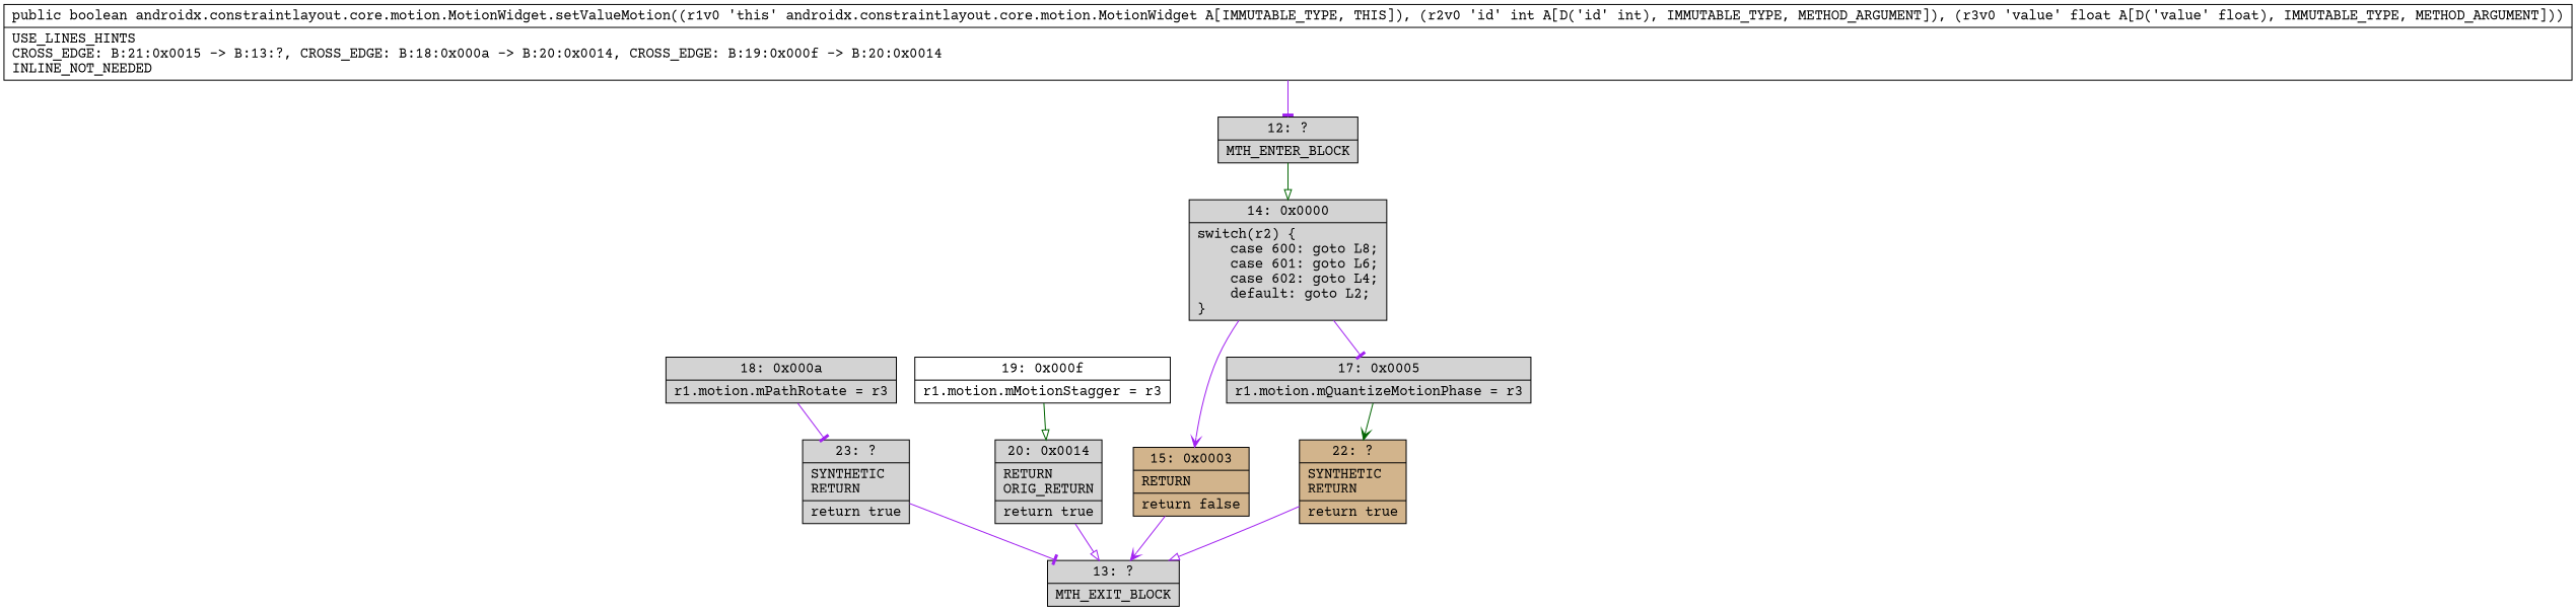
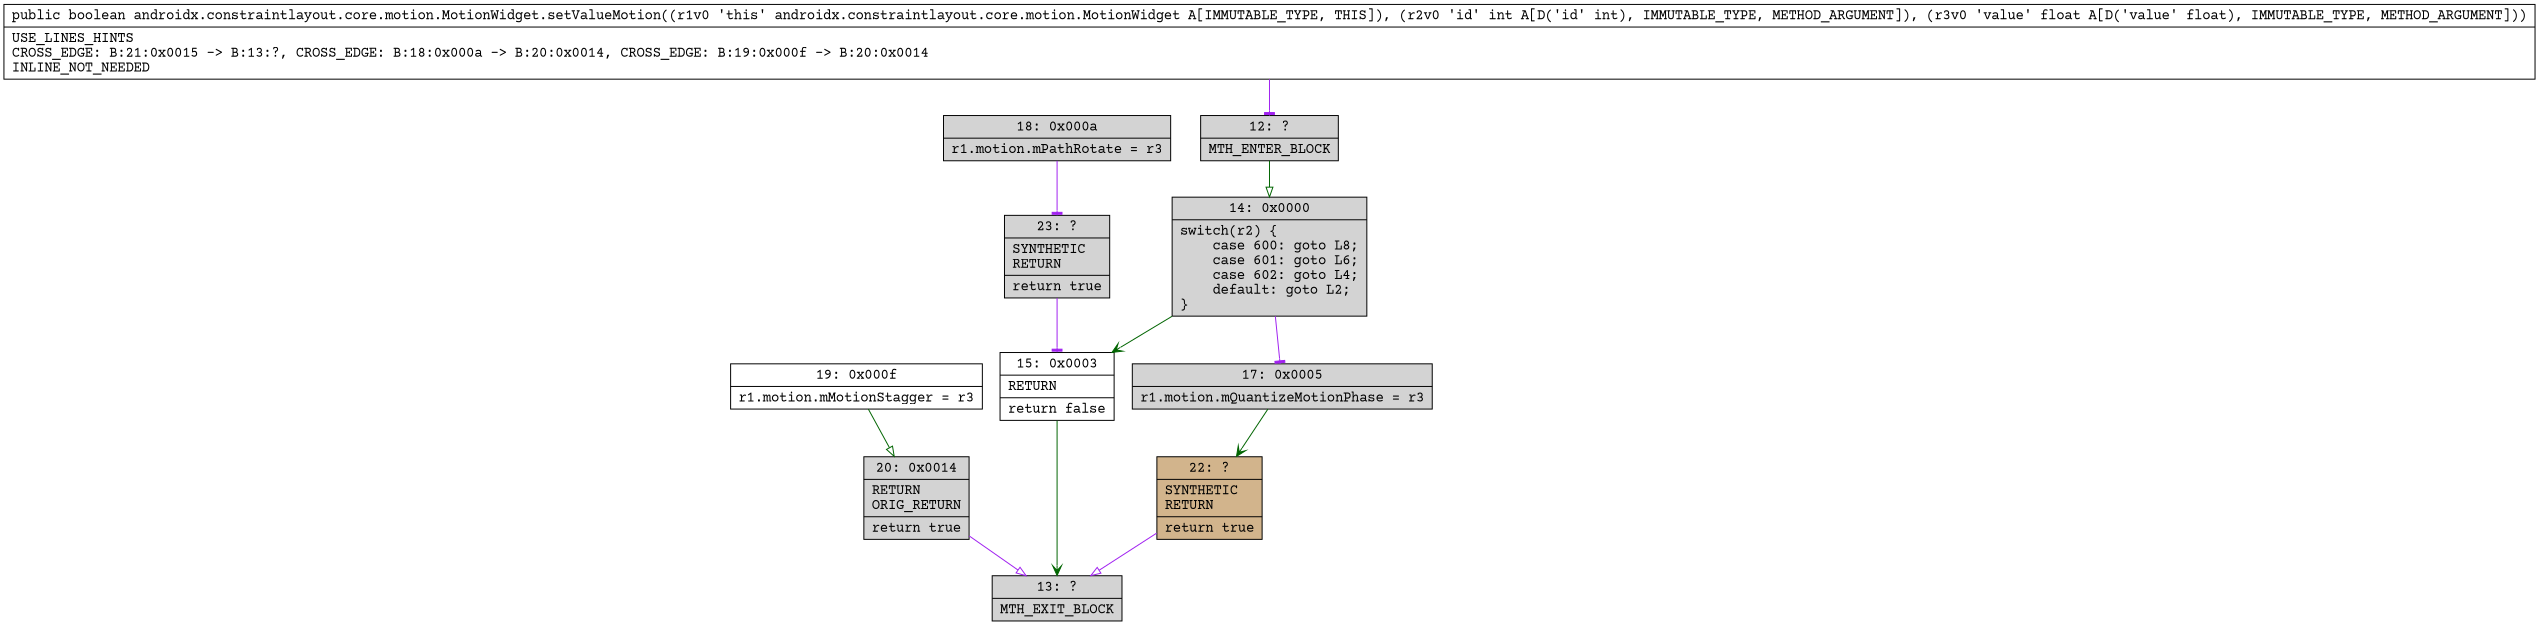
  digraph {
    fontname="Courier Prime"
    node [fillcolor=lightgrey fontname="Courier Prime" shape=record style=filled]
    edge [arrowhead=onormal color=purple fontname="Courier Prime"]
    n1 [label="{12\:\ ?|MTH_ENTER_BLOCK\l}"]
    n2 [label="{14\:\ 0x0000|switch(r2) \{\l    case 600: goto L8;\l    case 601: goto L6;\l    case 602: goto L4;\l    default: goto L2;\l\}\l}"]
-   n3 [fillcolor=tan label="{15\:\ 0x0003|RETURN\l|return false\l}"]
+   n3 [fillcolor=white label="{15\:\ 0x0003|RETURN\l|return false\l}"]
    n4 [label="{17\:\ 0x0005|r1.motion.mQuantizeMotionPhase = r3\l}"]
    n5 [label="{13\:\ ?|MTH_EXIT_BLOCK\l}"]
    n6 [fillcolor=tan label="{22\:\ ?|SYNTHETIC\lRETURN\l|return true\l}"]
    n7 [label="{18\:\ 0x000a|r1.motion.mPathRotate = r3\l}"]
    n8 [label="{23\:\ ?|SYNTHETIC\lRETURN\l|return true\l}"]
    n9 [fillcolor=white label="{19\:\ 0x000f|r1.motion.mMotionStagger = r3\l}"]
    n10 [label="{20\:\ 0x0014|RETURN\lORIG_RETURN\l|return true\l}"]
    n11 [fillcolor=white label="{public boolean androidx.constraintlayout.core.motion.MotionWidget.setValueMotion((r1v0 'this' androidx.constraintlayout.core.motion.MotionWidget A[IMMUTABLE_TYPE, THIS]), (r2v0 'id' int A[D('id' int), IMMUTABLE_TYPE, METHOD_ARGUMENT]), (r3v0 'value' float A[D('value' float), IMMUTABLE_TYPE, METHOD_ARGUMENT]))  | USE_LINES_HINTS\lCROSS_EDGE: B:21:0x0015 \-\> B:13:?, CROSS_EDGE: B:18:0x000a \-\> B:20:0x0014, CROSS_EDGE: B:19:0x000f \-\> B:20:0x0014\lINLINE_NOT_NEEDED\l}"]
    n1 -> n2 [color=darkgreen]
-   n2 -> n3 [arrowhead=vee]
+   n2 -> n3 [arrowhead=vee color=darkgreen]
    n2 -> n4 [arrowhead=tee]
-   n3 -> n5 [arrowhead=vee]
+   n3 -> n5 [arrowhead=vee color=darkgreen]
    n4 -> n6 [arrowhead=vee color=darkgreen]
    n6 -> n5
    n7 -> n8 [arrowhead=tee]
-   n8 -> n5 [arrowhead=tee]
+   n8 -> n3 [arrowhead=tee]
    n9 -> n10 [color=darkgreen]
    n10 -> n5
    n11 -> n1 [arrowhead=tee]
  }
